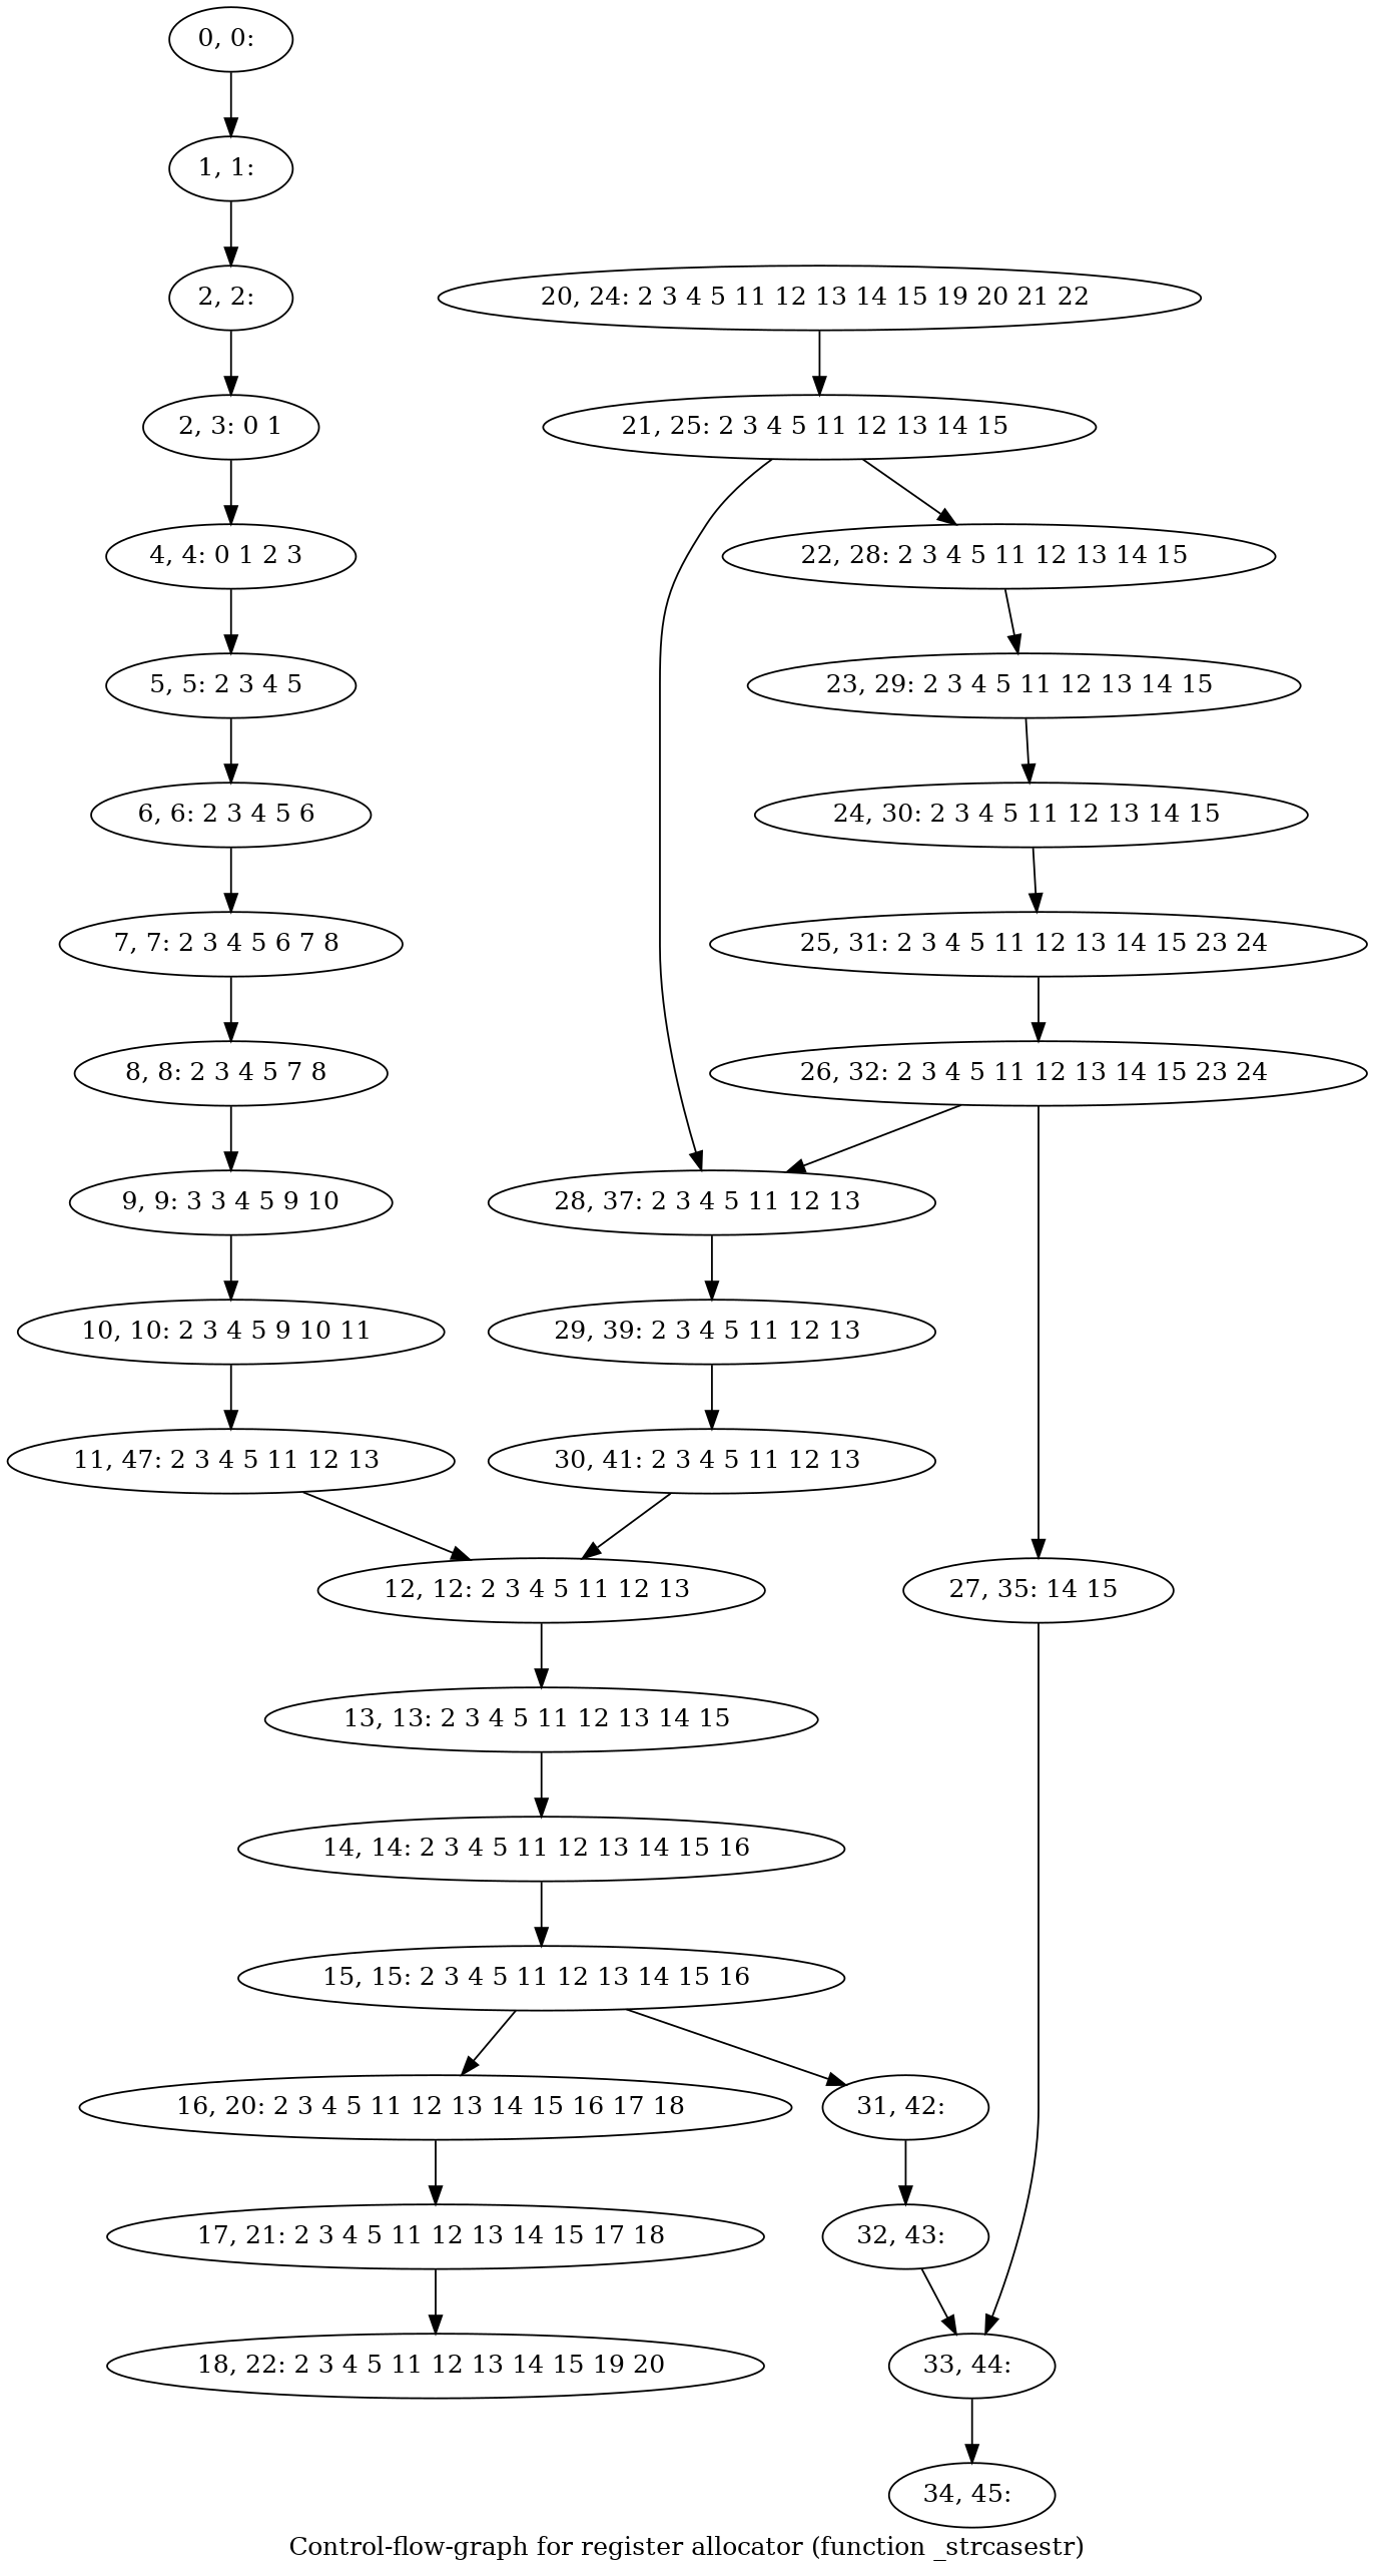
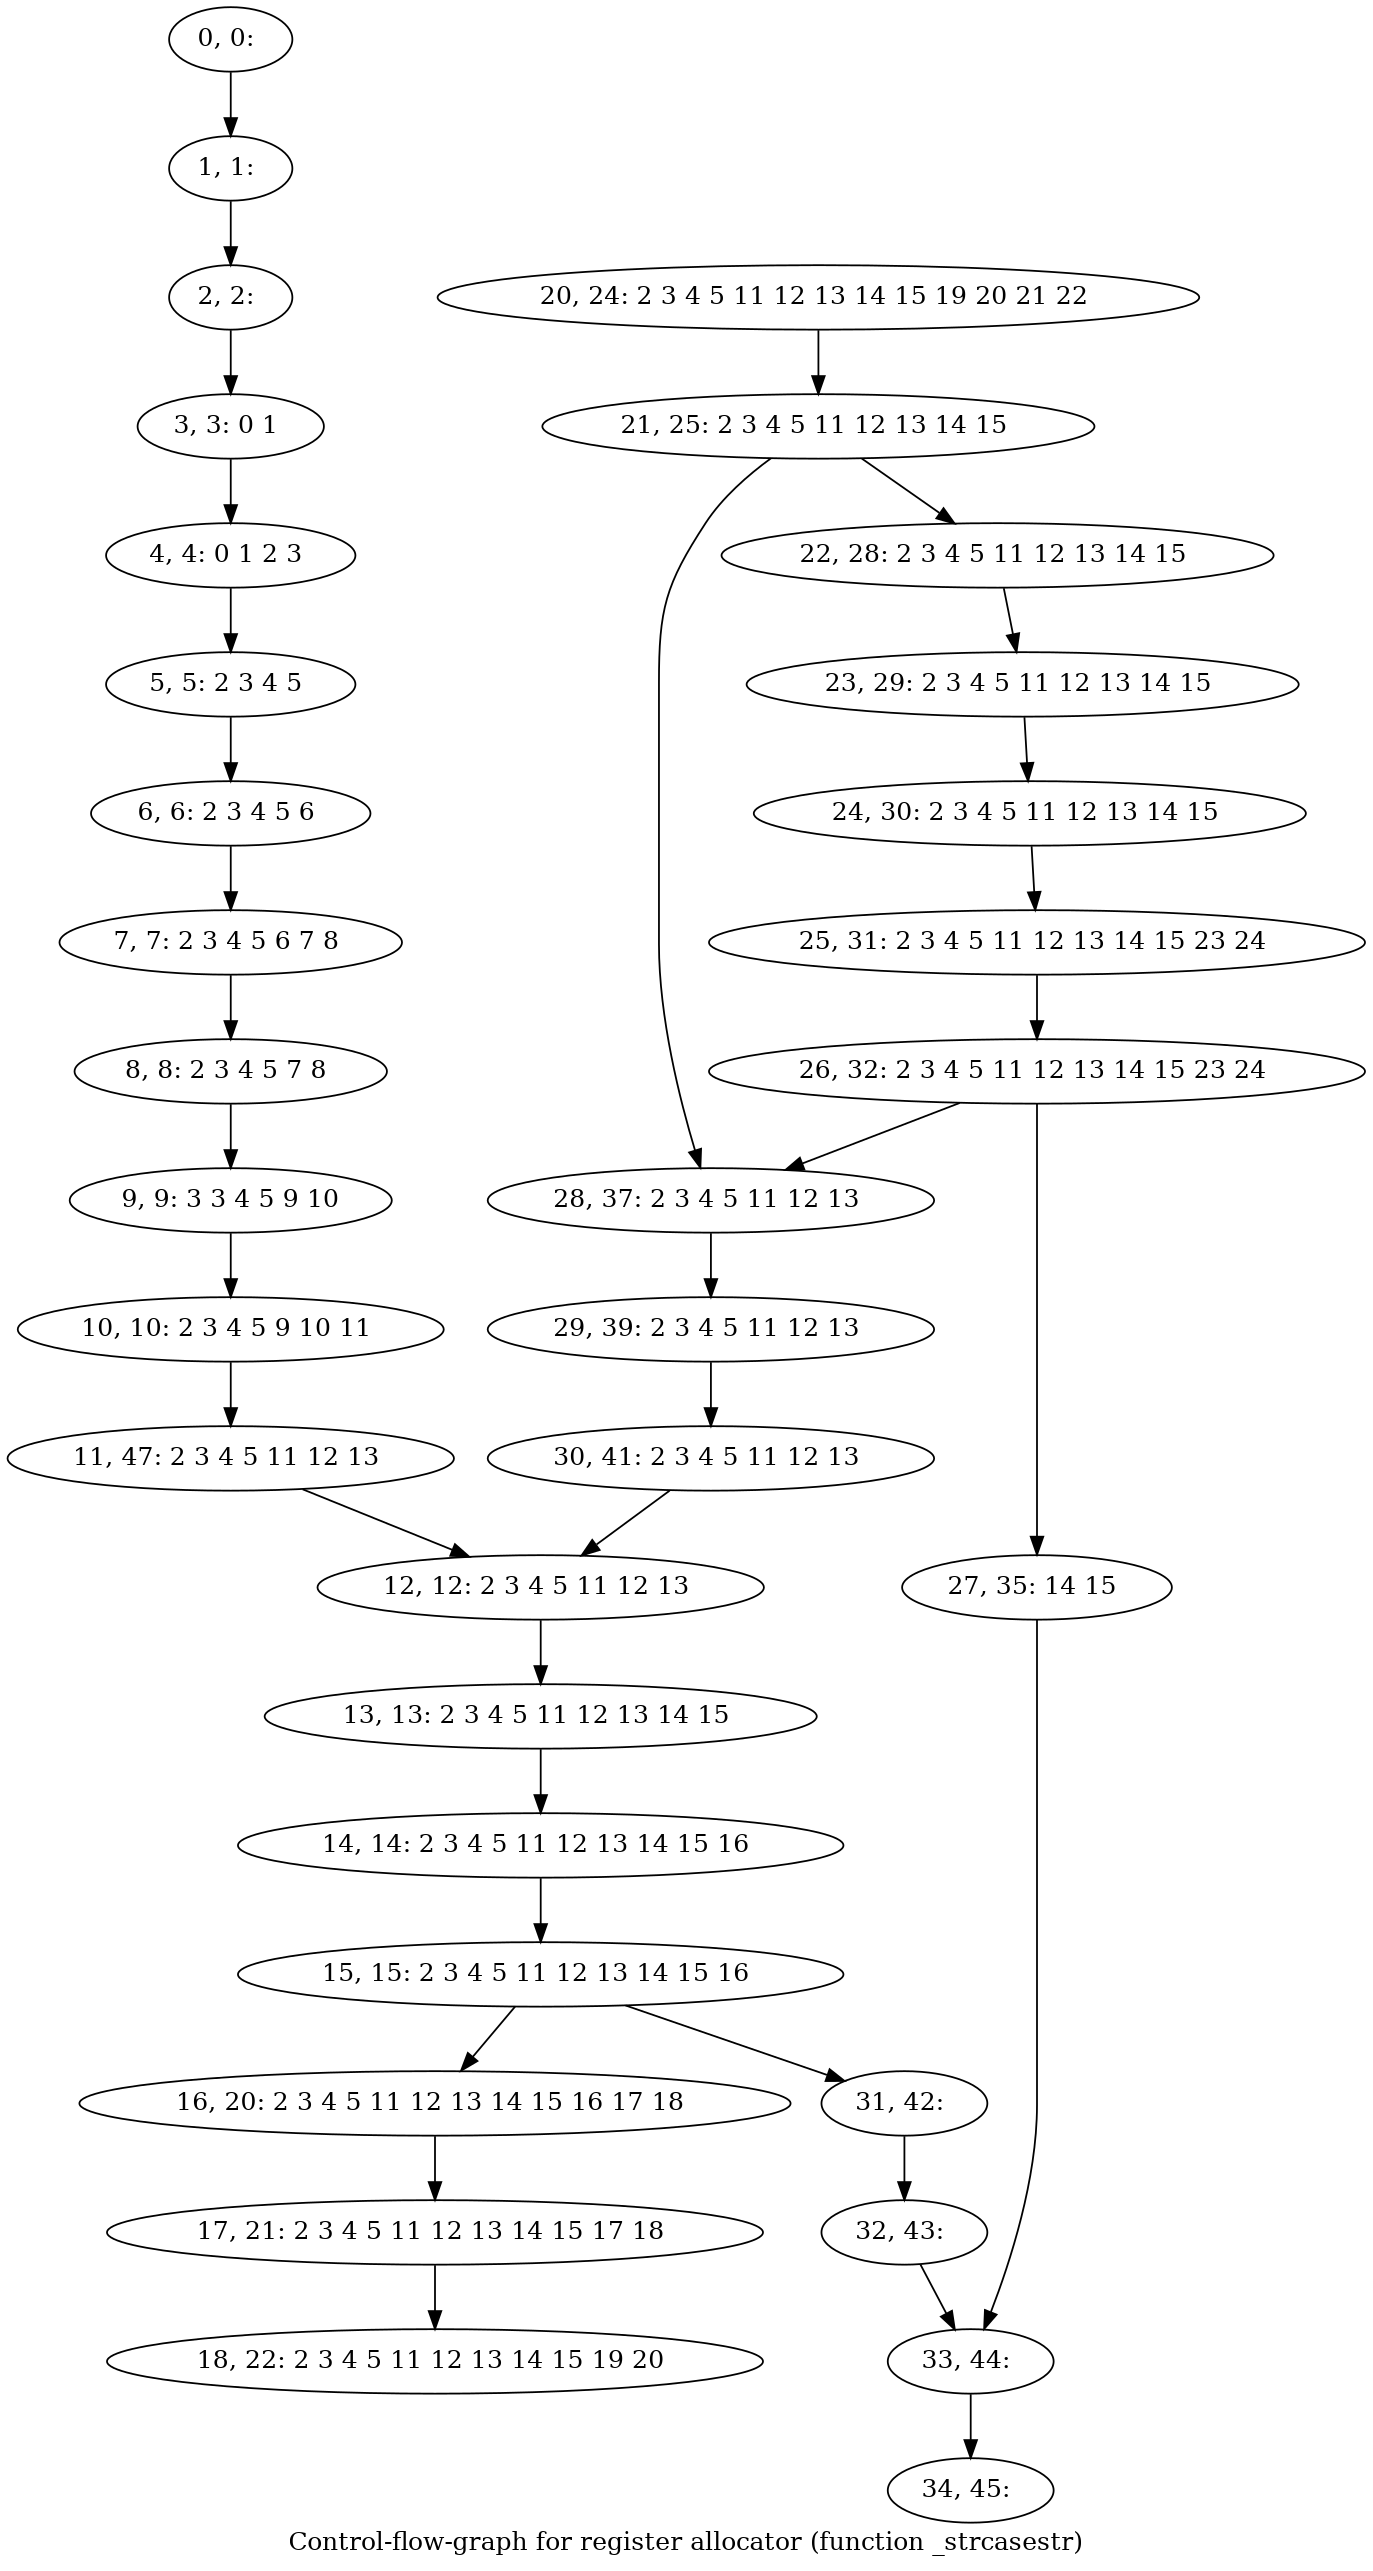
  digraph {
    label="Control-flow-graph for register allocator (function _strcasestr)"
    n1 [label="0, 0: "]
    n2 [label="1, 1: "]
    n3 [label="2, 2: "]
-   n4 [label="2, 3: 0 1"]
+   n4 [label="3, 3: 0 1 "]
    n5 [label="4, 4: 0 1 2 3 "]
    n6 [label="5, 5: 2 3 4 5 "]
    n7 [label="6, 6: 2 3 4 5 6 "]
    n8 [label="7, 7: 2 3 4 5 6 7 8 "]
    n9 [label="8, 8: 2 3 4 5 7 8 "]
    n10 [label="9, 9: 3 3 4 5 9 10"]
    n11 [label="10, 10: 2 3 4 5 9 10 11 "]
    n12 [label="11, 47: 2 3 4 5 11 12 13 "]
    n13 [label="12, 12: 2 3 4 5 11 12 13 "]
    n14 [label="13, 13: 2 3 4 5 11 12 13 14 15 "]
    n15 [label="14, 14: 2 3 4 5 11 12 13 14 15 16 "]
    n16 [label="15, 15: 2 3 4 5 11 12 13 14 15 16 "]
    n17 [label="16, 20: 2 3 4 5 11 12 13 14 15 16 17 18 "]
    n18 [label="31, 42: "]
    n19 [label="17, 21: 2 3 4 5 11 12 13 14 15 17 18 "]
    n20 [label="32, 43: "]
    n21 [label="18, 22: 2 3 4 5 11 12 13 14 15 19 20 "]
    n22 [label="20, 24: 2 3 4 5 11 12 13 14 15 19 20 21 22 "]
    n23 [label="21, 25: 2 3 4 5 11 12 13 14 15 "]
    n24 [label="22, 28: 2 3 4 5 11 12 13 14 15 "]
    n25 [label="28, 37: 2 3 4 5 11 12 13 "]
    n26 [label="23, 29: 2 3 4 5 11 12 13 14 15 "]
    n27 [label="29, 39: 2 3 4 5 11 12 13 "]
    n28 [label="24, 30: 2 3 4 5 11 12 13 14 15 "]
    n29 [label="25, 31: 2 3 4 5 11 12 13 14 15 23 24 "]
    n30 [label="26, 32: 2 3 4 5 11 12 13 14 15 23 24 "]
    n31 [label="27, 35: 14 15 "]
    n32 [label="33, 44: "]
    n33 [label="34, 45: "]
    n34 [label="30, 41: 2 3 4 5 11 12 13 "]
    n1 -> n2
    n2 -> n3
    n3 -> n4
    n4 -> n5
    n5 -> n6
    n6 -> n7
    n7 -> n8
    n8 -> n9
    n9 -> n10
    n10 -> n11
    n11 -> n12
    n12 -> n13
    n13 -> n14
    n14 -> n15
    n15 -> n16
    n16 -> n17
    n16 -> n18
    n17 -> n19
    n18 -> n20
    n19 -> n21
    n20 -> n32
    n22 -> n23
    n23 -> n24
    n23 -> n25
    n24 -> n26
    n25 -> n27
    n26 -> n28
    n27 -> n34
    n28 -> n29
    n29 -> n30
    n30 -> n25
    n30 -> n31
    n31 -> n32
    n32 -> n33
    n34 -> n13
  }
